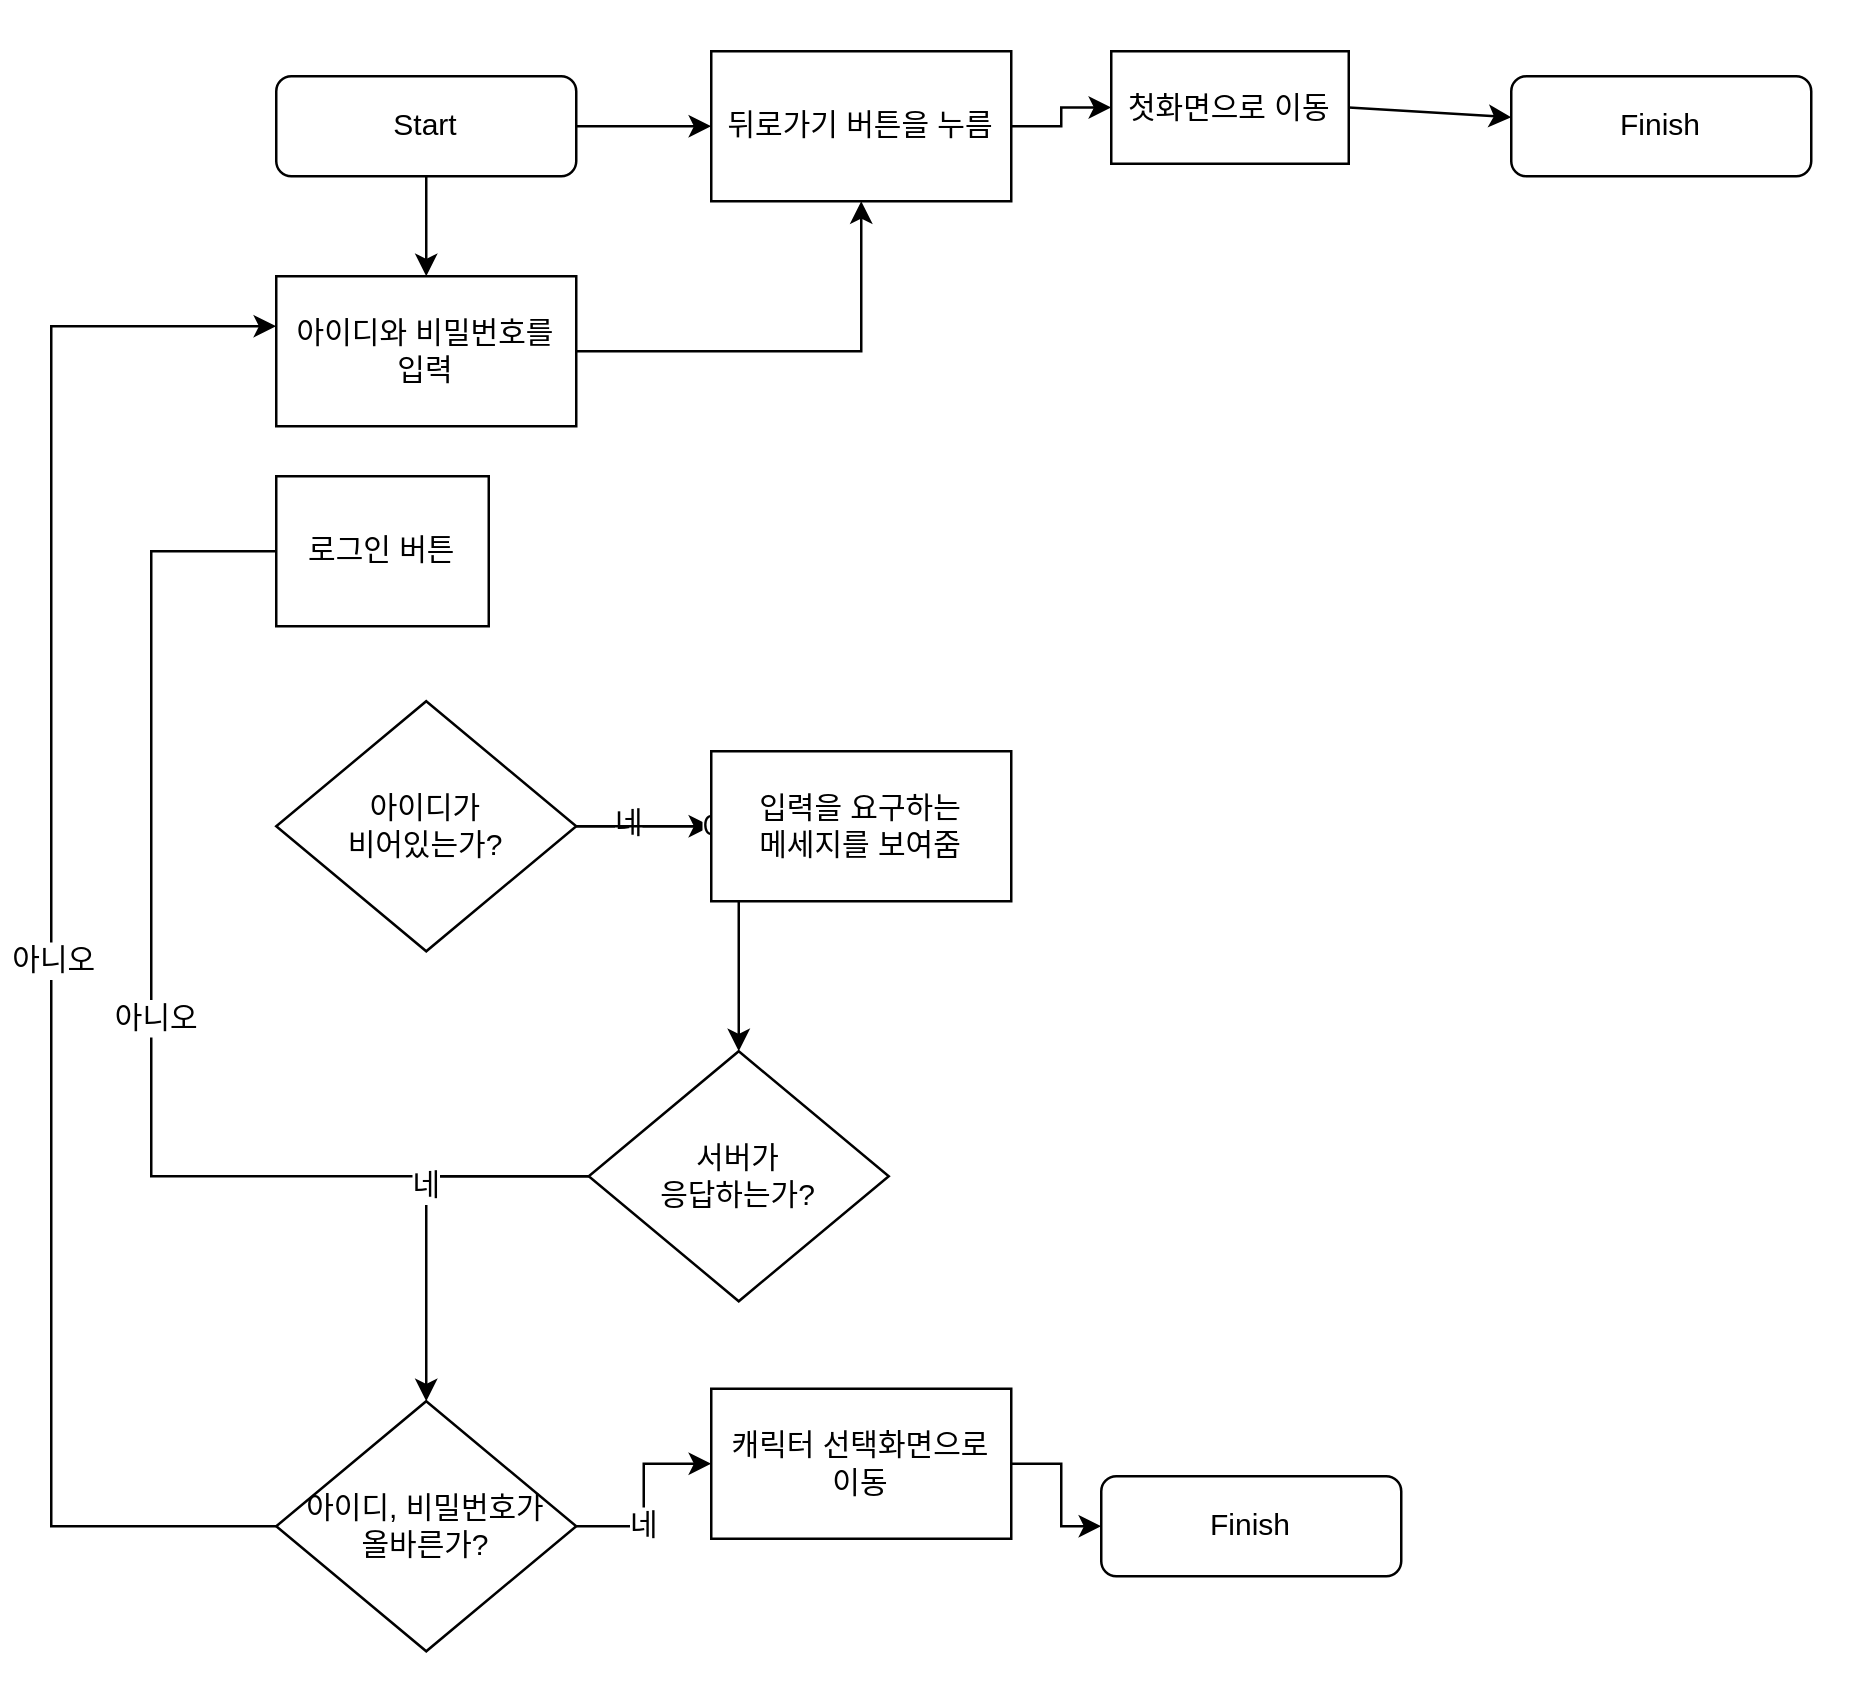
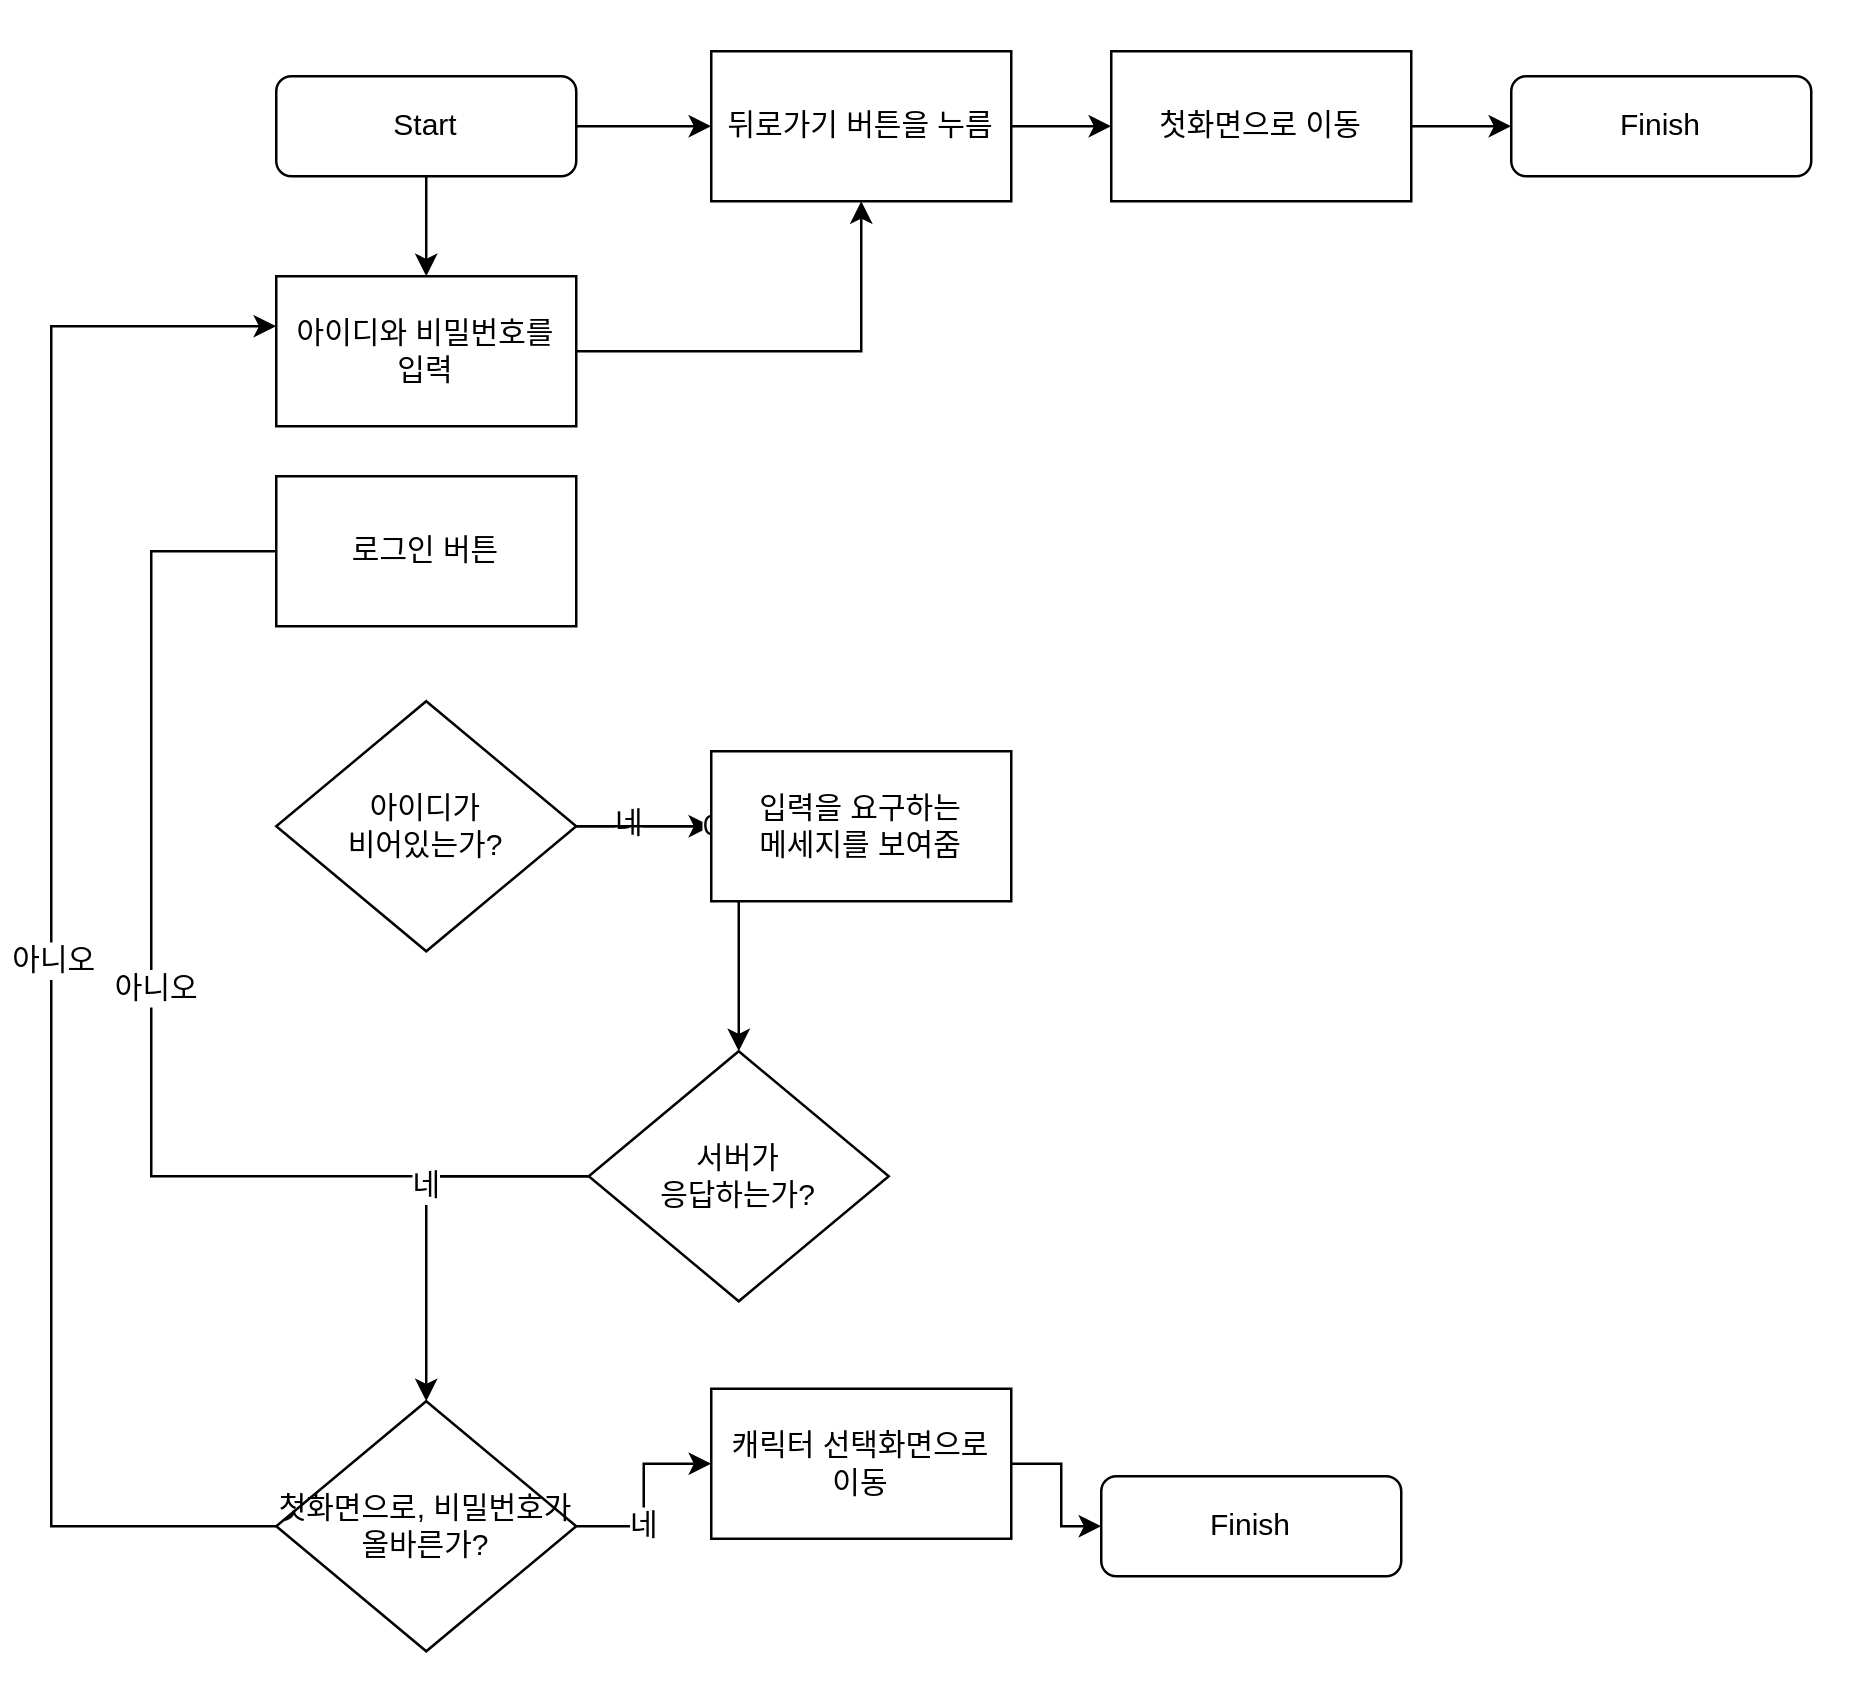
  <mxCell id="0" />
  <mxCell id="1" parent="0" />
  <mxCell id="2" style="edgeStyle=orthogonalEdgeStyle;rounded=0;orthogonalLoop=1;jettySize=auto;html=1;entryX=0;entryY=0.5;entryDx=0;entryDy=0;fontSize=12;fontColor=#000000;" parent="1" source="3" target="13" edge="1"><mxGeometry relative="1" as="geometry"><Array as="points" /></mxGeometry></mxCell>
  <mxCell id="3" value="Start" style="rounded=1;whiteSpace=wrap;html=1;fontSize=12;glass=0;strokeWidth=1;shadow=0;" parent="1" vertex="1"><mxGeometry x="110" y="30" width="120" height="40" as="geometry" /></mxCell>
  <mxCell id="4" value="" style="edgeStyle=orthogonalEdgeStyle;rounded=0;orthogonalLoop=1;jettySize=auto;html=1;fontSize=12;fontColor=#000000;" parent="1" source="5" target="13" edge="1"><mxGeometry relative="1" as="geometry" /></mxCell>
  <mxCell id="5" value="&lt;font style=&quot;font-size: 12px&quot;&gt;아이디와 비밀번호를&lt;br&gt;입력&lt;/font&gt;" style="rounded=0;whiteSpace=wrap;html=1;fontSize=10;" parent="1" vertex="1"><mxGeometry x="110" y="110" width="120" height="60" as="geometry" /></mxCell>
  <mxCell id="6" value="" style="endArrow=classic;html=1;rounded=0;fontSize=12;exitX=0.5;exitY=1;exitDx=0;exitDy=0;entryX=0.5;entryY=0;entryDx=0;entryDy=0;" parent="1" source="3" target="5" edge="1"><mxGeometry width="50" height="50" relative="1" as="geometry"><mxPoint x="340" y="250" as="sourcePoint" /><mxPoint x="390" y="200" as="targetPoint" /></mxGeometry></mxCell>
  <mxCell id="7" value="" style="edgeStyle=orthogonalEdgeStyle;rounded=0;orthogonalLoop=1;jettySize=auto;html=1;fontSize=12;entryX=0;entryY=0.5;entryDx=0;entryDy=0;" parent="1" source="11" target="16" edge="1"><mxGeometry relative="1" as="geometry"><Array as="points" /></mxGeometry></mxCell>
  <mxCell id="8" value="네" style="edgeLabel;html=1;align=center;verticalAlign=middle;resizable=0;points=[];fontSize=12;" parent="7" vertex="1" connectable="0"><mxGeometry x="-0.25" y="2" relative="1" as="geometry"><mxPoint as="offset" /></mxGeometry></mxCell>
  <mxCell id="9" value="" style="edgeStyle=orthogonalEdgeStyle;rounded=0;orthogonalLoop=1;jettySize=auto;html=1;fontSize=12;fontColor=#000000;" parent="1" source="11" target="22" edge="1"><mxGeometry relative="1" as="geometry" /></mxCell>
  <mxCell id="10" value="아니오" style="edgeLabel;html=1;align=center;verticalAlign=middle;resizable=0;points=[];fontSize=12;fontColor=#000000;" parent="9" vertex="1" connectable="0"><mxGeometry x="-0.156" y="1" relative="1" as="geometry"><mxPoint as="offset" /></mxGeometry></mxCell>
  <mxCell id="11" value="아이디가&lt;br&gt;비어있는가?" style="rhombus;whiteSpace=wrap;html=1;fontSize=12;" parent="1" vertex="1"><mxGeometry x="110" y="280" width="120" height="100" as="geometry" /></mxCell>
  <mxCell id="12" value="" style="edgeStyle=orthogonalEdgeStyle;rounded=0;orthogonalLoop=1;jettySize=auto;html=1;fontSize=12;fontColor=#000000;" parent="1" source="13" target="17" edge="1"><mxGeometry relative="1" as="geometry" /></mxCell>
  <mxCell id="13" value="&lt;font style=&quot;font-size: 12px&quot;&gt;뒤로가기 버튼을 누름&lt;br&gt;&lt;/font&gt;" style="rounded=0;whiteSpace=wrap;html=1;fontSize=10;" parent="1" vertex="1"><mxGeometry x="284" y="20" width="120" height="60" as="geometry" /></mxCell>
  <mxCell id="14" value="" style="endArrow=classic;html=1;rounded=0;fontSize=12;exitX=1;exitY=0.5;exitDx=0;exitDy=0;" parent="1" source="17" target="15" edge="1"><mxGeometry width="50" height="50" relative="1" as="geometry"><mxPoint x="574" y="110" as="sourcePoint" /><mxPoint x="594" y="40" as="targetPoint" /></mxGeometry></mxCell>
  <mxCell id="15" value="Finish" style="rounded=1;whiteSpace=wrap;html=1;fontSize=12;glass=0;strokeWidth=1;shadow=0;" parent="1" vertex="1"><mxGeometry x="604" y="30" width="120" height="40" as="geometry" /></mxCell>
  <mxCell id="16" value="입력을 요구하는&lt;br&gt;메세지를 보여줌" style="whiteSpace=wrap;html=1;" parent="1" vertex="1"><mxGeometry x="284" y="300" width="120" height="60" as="geometry" /></mxCell>
- <mxCell id="17" value="&lt;font style=&quot;font-size: 12px&quot;&gt;첫화면으로 이동&lt;/font&gt;" style="whiteSpace=wrap;html=1;fontSize=10;rounded=0;" parent="1" vertex="1"><mxGeometry x="444" y="20" width="95" height="45" as="geometry" /></mxCell>
+ <mxCell id="17" value="&lt;font style=&quot;font-size: 12px&quot;&gt;첫화면으로 이동&lt;/font&gt;" style="whiteSpace=wrap;html=1;fontSize=10;rounded=0;" parent="1" vertex="1"><mxGeometry x="444" y="20" width="120" height="60" as="geometry" /></mxCell>
  <mxCell id="18" style="edgeStyle=orthogonalEdgeStyle;rounded=0;orthogonalLoop=1;jettySize=auto;html=1;entryX=1;entryY=0.5;entryDx=0;entryDy=0;fontSize=12;fontColor=#000000;" parent="1" source="22" target="23" edge="1"><mxGeometry relative="1" as="geometry"><Array as="points"><mxPoint x="60" y="470" /><mxPoint x="60" y="220" /></Array></mxGeometry></mxCell>
  <mxCell id="19" value="아니오" style="edgeLabel;html=1;align=center;verticalAlign=middle;resizable=0;points=[];fontSize=12;fontColor=#000000;" parent="18" vertex="1" connectable="0"><mxGeometry x="-0.338" y="-1" relative="1" as="geometry"><mxPoint y="-54" as="offset" /></mxGeometry></mxCell>
  <mxCell id="20" value="" style="edgeStyle=orthogonalEdgeStyle;rounded=0;orthogonalLoop=1;jettySize=auto;html=1;fontSize=12;fontColor=#000000;" parent="1" source="22" target="28" edge="1"><mxGeometry relative="1" as="geometry" /></mxCell>
  <mxCell id="21" value="네" style="edgeLabel;html=1;align=center;verticalAlign=middle;resizable=0;points=[];fontSize=12;fontColor=#000000;" parent="20" vertex="1" connectable="0"><mxGeometry x="-0.12" y="-1" relative="1" as="geometry"><mxPoint as="offset" /></mxGeometry></mxCell>
  <mxCell id="22" value="서버가&lt;br&gt;응답하는가?" style="rhombus;whiteSpace=wrap;html=1;" parent="1" vertex="1"><mxGeometry x="235" y="420" width="120" height="100" as="geometry" /></mxCell>
- <mxCell id="23" value="&lt;font style=&quot;font-size: 12px&quot;&gt;로그인 버튼&lt;/font&gt;" style="whiteSpace=wrap;html=1;fontSize=10;rounded=0;" parent="1" vertex="1"><mxGeometry x="110" y="190" width="85" height="60" as="geometry" /></mxCell>
+ <mxCell id="23" value="&lt;font style=&quot;font-size: 12px&quot;&gt;로그인 버튼&lt;/font&gt;" style="whiteSpace=wrap;html=1;fontSize=10;rounded=0;" parent="1" vertex="1"><mxGeometry x="110" y="190" width="120" height="60" as="geometry" /></mxCell>
  <mxCell id="24" value="" style="edgeStyle=orthogonalEdgeStyle;rounded=0;orthogonalLoop=1;jettySize=auto;html=1;fontSize=12;fontColor=#000000;" parent="1" source="28" target="30" edge="1"><mxGeometry relative="1" as="geometry" /></mxCell>
  <mxCell id="25" value="네" style="edgeLabel;html=1;align=center;verticalAlign=middle;resizable=0;points=[];fontSize=12;fontColor=#000000;" parent="24" vertex="1" connectable="0"><mxGeometry x="-0.296" y="1" relative="1" as="geometry"><mxPoint as="offset" /></mxGeometry></mxCell>
  <mxCell id="26" style="edgeStyle=orthogonalEdgeStyle;rounded=0;orthogonalLoop=1;jettySize=auto;html=1;fontSize=12;fontColor=#000000;" parent="1" source="28" target="5" edge="1"><mxGeometry relative="1" as="geometry"><Array as="points"><mxPoint x="20" y="610" /><mxPoint x="20" y="130" /></Array></mxGeometry></mxCell>
  <mxCell id="27" value="아니오" style="edgeLabel;html=1;align=center;verticalAlign=middle;resizable=0;points=[];fontSize=12;fontColor=#000000;" parent="26" vertex="1" connectable="0"><mxGeometry x="-0.038" relative="1" as="geometry"><mxPoint as="offset" /></mxGeometry></mxCell>
- <mxCell id="28" value="아이디, 비밀번호가&lt;br&gt;올바른가?" style="rhombus;whiteSpace=wrap;html=1;" parent="1" vertex="1"><mxGeometry x="110" y="560" width="120" height="100" as="geometry" /></mxCell>
+ <mxCell id="28" value="첫화면으로, 비밀번호가&lt;br&gt;올바른가?" style="rhombus;whiteSpace=wrap;html=1;" parent="1" vertex="1"><mxGeometry x="110" y="560" width="120" height="100" as="geometry" /></mxCell>
  <mxCell id="29" style="edgeStyle=orthogonalEdgeStyle;rounded=0;orthogonalLoop=1;jettySize=auto;html=1;entryX=0;entryY=0.5;entryDx=0;entryDy=0;fontSize=12;fontColor=#000000;" parent="1" source="30" target="31" edge="1"><mxGeometry relative="1" as="geometry" /></mxCell>
  <mxCell id="30" value="캐릭터 선택화면으로&lt;br&gt;이동" style="whiteSpace=wrap;html=1;" parent="1" vertex="1"><mxGeometry x="284" y="555" width="120" height="60" as="geometry" /></mxCell>
  <mxCell id="31" value="Finish" style="rounded=1;whiteSpace=wrap;html=1;fontSize=12;glass=0;strokeWidth=1;shadow=0;" parent="1" vertex="1"><mxGeometry x="440" y="590" width="120" height="40" as="geometry" /></mxCell>
